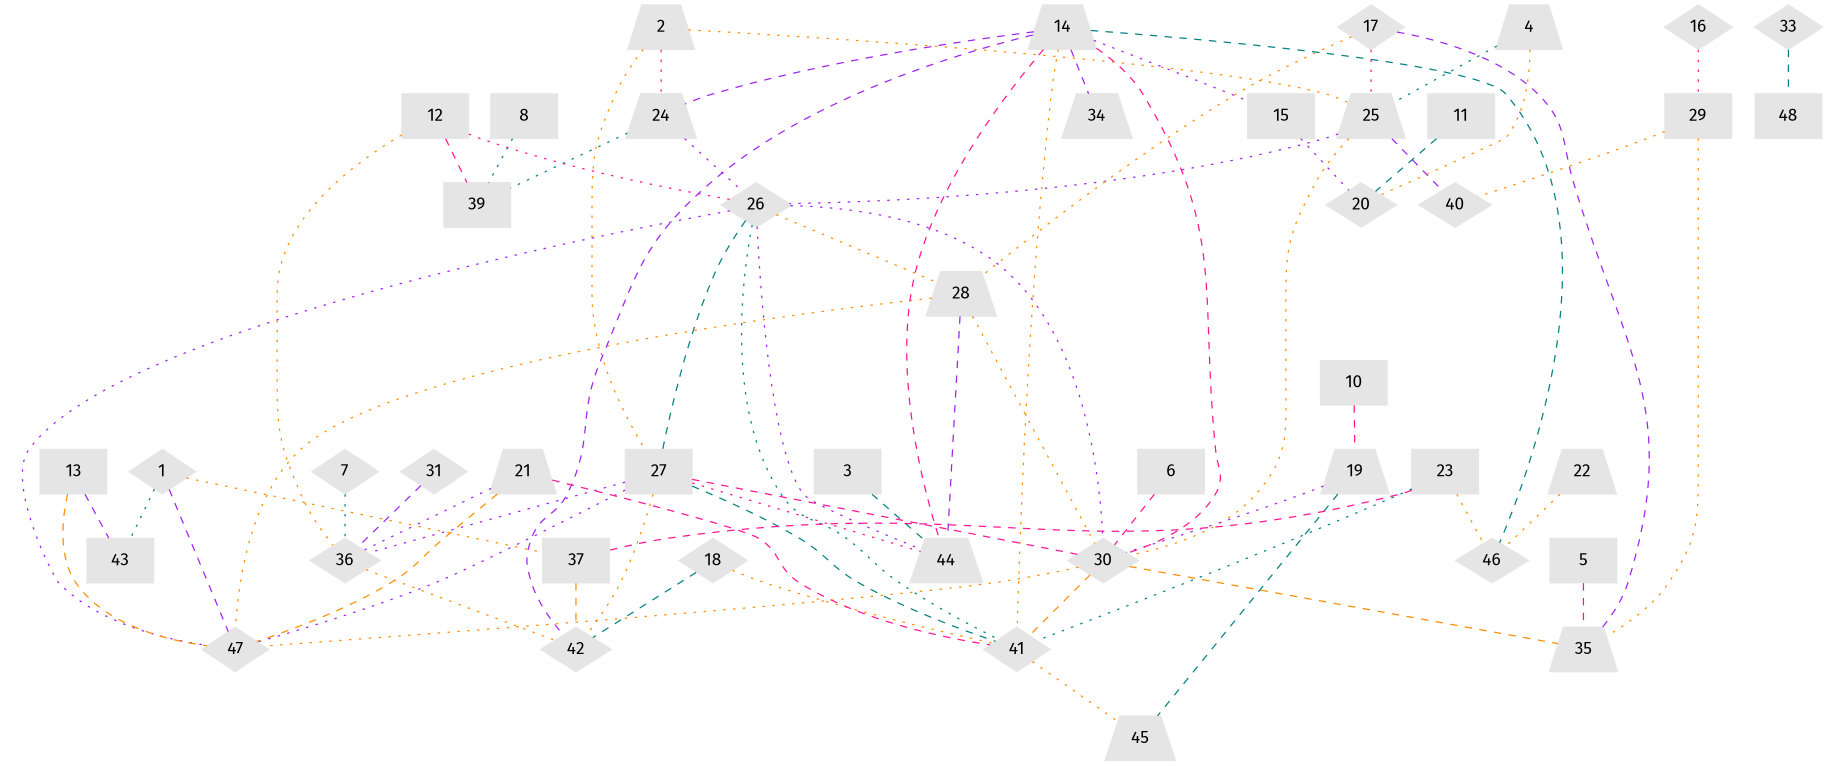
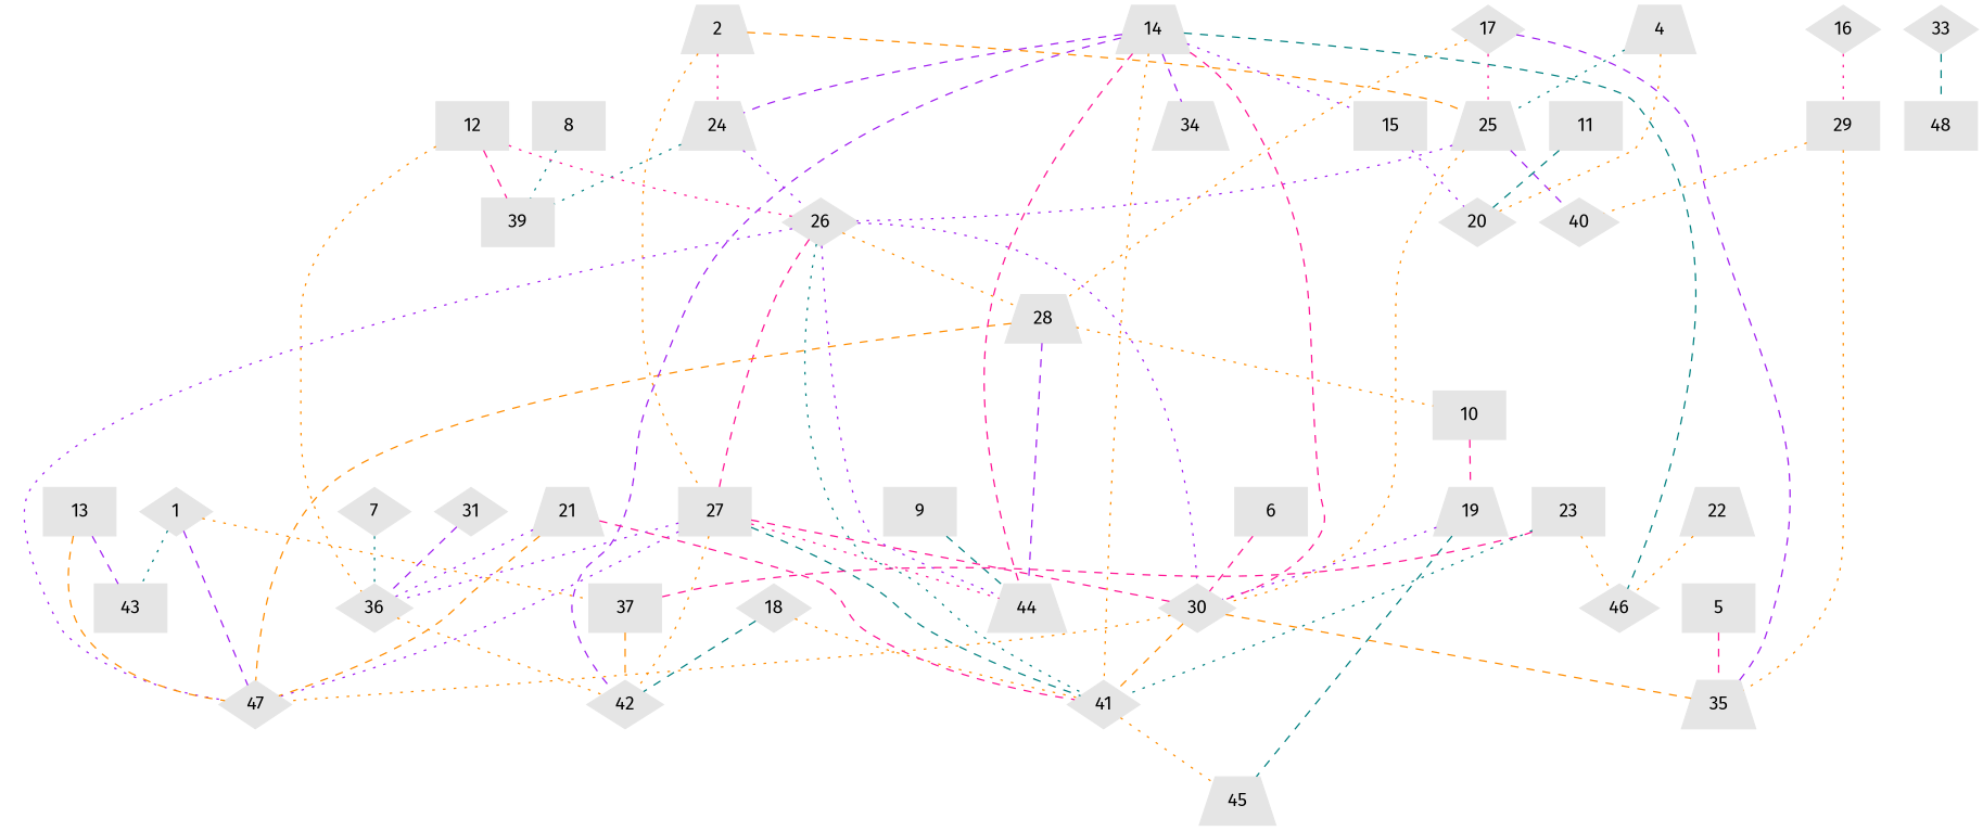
  graph {
    fontname="Fira Sans"
    node [color=gray90 fontname="Fira Sans" shape=box style=filled]
    edge [color=darkorange fontname="Fira Sans" style=dotted weight=1.0]
    37
    1 [shape=diamond]
    43
    47 [shape=diamond]
    42 [shape=diamond]
    2 [shape=trapezium]
    24 [shape=trapezium]
    25 [shape=trapezium]
    27
    39
    26 [shape=diamond]
    30 [shape=diamond]
    40 [shape=diamond]
    44 [shape=trapezium]
    36 [shape=diamond]
    41 [shape=diamond]
-   3
+   3 [label=9]
    4 [shape=trapezium]
    20 [shape=diamond]
    5
    35 [shape=trapezium]
    6
    7 [shape=diamond]
    8
    10
    19 [shape=trapezium]
    45 [shape=trapezium]
    11
    12
    28 [shape=trapezium]
    13
    14 [shape=trapezium]
    15
    34 [shape=trapezium]
    46 [shape=diamond]
    29
    16 [shape=diamond]
    17 [shape=diamond]
    18 [shape=diamond]
    21 [shape=trapezium]
    22 [shape=trapezium]
    23
    31 [shape=diamond]
    48
    33 [shape=diamond]
    37 -- 42 [style=dashed]
    1 -- 37
    1 -- 43 [color=teal]
    1 -- 47 [color=purple style=dashed]
    2 -- 24 [color=deeppink]
-   2 -- 25
+   2 -- 25 [style=dashed]
    2 -- 27
    24 -- 39 [color=teal weight=2.0]
    24 -- 26 [color=purple weight=2.0]
    25 -- 26 [color=purple weight=2.0]
    25 -- 30
    25 -- 40 [color=purple style=dashed weight=2.0]
    27 -- 47 [color=purple]
    27 -- 42
    27 -- 30 [color=deeppink style=dashed]
    27 -- 44 [color=deeppink]
    27 -- 36 [color=purple weight=3.0]
    27 -- 41 [color=teal style=dashed]
    26 -- 47 [color=purple]
-   26 -- 27 [color=teal style=dashed]
+   26 -- 27 [color=deeppink style=dashed]
    26 -- 30 [color=purple]
    26 -- 44 [color=purple]
    26 -- 41 [color=teal]
    26 -- 28 [weight=2.0]
    30 -- 47
    30 -- 41 [style=dashed weight=2.0]
    30 -- 35 [style=dashed weight=2.0]
    36 -- 42
    41 -- 45
    3 -- 44 [color=teal style=dashed]
    4 -- 25 [color=teal]
    4 -- 20
    5 -- 35 [color=deeppink style=dashed]
    6 -- 30 [color=deeppink style=dashed]
    7 -- 36 [color=teal]
    8 -- 39 [color=teal]
    10 -- 19 [color=deeppink style=dashed]
    19 -- 30 [color=purple]
    19 -- 45 [color=teal style=dashed]
    11 -- 20 [color=teal style=dashed]
    12 -- 39 [color=deeppink style=dashed weight=2.0]
    12 -- 26 [color=deeppink]
    12 -- 36
-   28 -- 47
-   28 -- 30 [weight=2.0]
+   28 -- 47 [style=dashed]
+   28 -- 10 [weight=2.0]
    28 -- 44 [color=purple style=dashed]
    13 -- 43 [color=purple style=dashed]
    13 -- 47 [style=dashed]
    14 -- 42 [color=purple style=dashed]
    14 -- 24 [color=purple style=dashed]
    14 -- 30 [color=deeppink style=dashed]
    14 -- 44 [color=deeppink style=dashed]
    14 -- 41
    14 -- 15 [color=purple]
    14 -- 34 [color=purple style=dashed]
    14 -- 46 [color=teal style=dashed]
    15 -- 20 [color=purple]
    29 -- 40
    29 -- 35
    16 -- 29 [color=deeppink]
    17 -- 25 [color=deeppink]
    17 -- 35 [color=purple style=dashed]
    17 -- 28
    18 -- 42 [color=teal style=dashed]
    18 -- 41
    21 -- 47 [style=dashed]
    21 -- 36 [color=purple]
    21 -- 41 [color=deeppink style=dashed]
    22 -- 46
    23 -- 37 [color=deeppink style=dashed]
    23 -- 41 [color=teal]
    23 -- 46
    31 -- 36 [color=purple style=dashed]
    33 -- 48 [color=teal style=dashed]
  }
